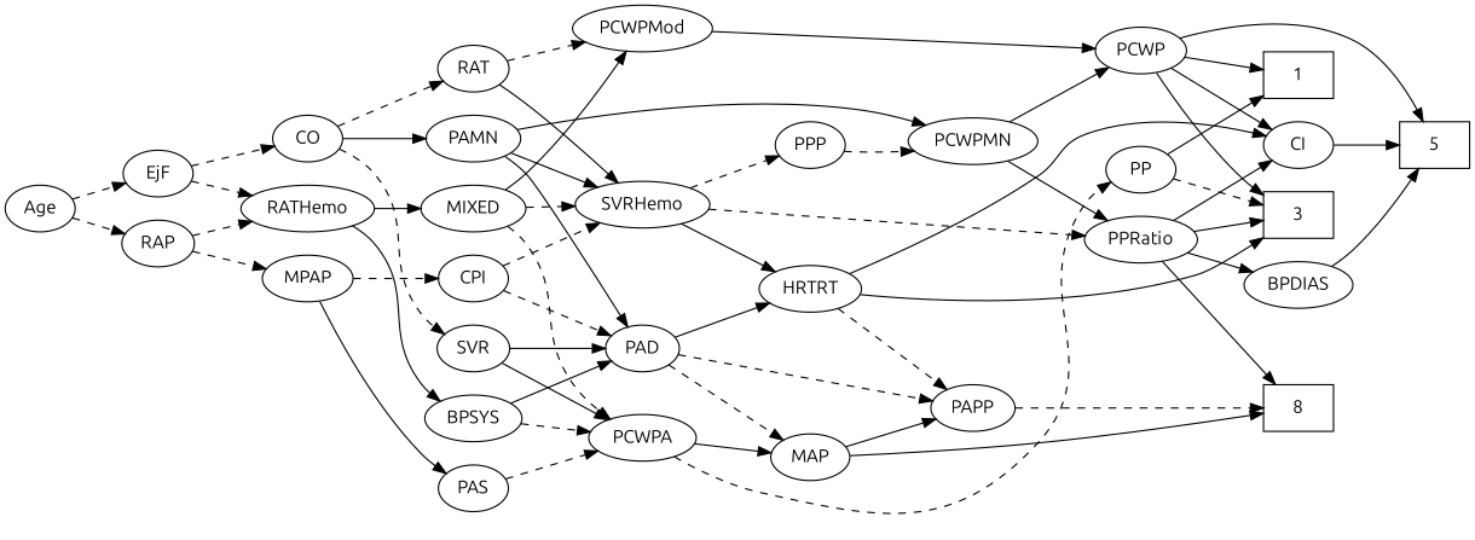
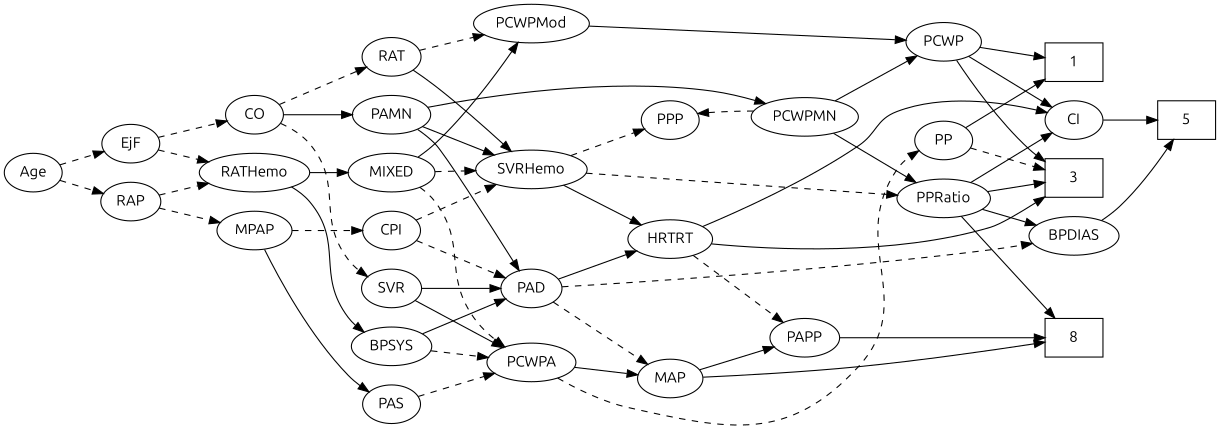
  strict digraph {
    fontname=Ubuntu
    rankdir=LR
    node [fontname=Ubuntu]
    edge [fontname=Ubuntu style=solid]
    1 [height=0.5 shape=box width=0.75]
    n2 [height=0.5 label=8 shape=box width=0.75]
    3 [height=0.5 shape=box width=0.75]
    5 [height=0.5 shape=box width=0.75]
    Age [height=0.5 width=0.75]
    EjF [height=0.5 width=0.75]
    RAP [height=0.5 width=0.77632]
    CO [height=0.5 width=0.75]
    RATHemo [height=0.5 width=1.3721]
    MPAP [height=0.5 width=0.97491]
    PAMN [height=0.5 width=1.011]
    RAT [height=0.5 width=0.75827]
    SVR [height=0.5 width=0.77632]
    MIXED [height=0.5 width=1.1193]
    BPSYS [height=0.5 width=1.0471]
    PAS [height=0.5 width=0.75]
    CPI [height=0.5 width=0.75]
    SVRHemo [height=0.5 width=1.3902]
    PAD [height=0.5 width=0.79437]
    PCWPMN [height=0.5 width=1.3902]
    PCWPMod [height=0.5 width=1.4443]
    PCWPA [height=0.5 width=1.1555]
    PCWP [height=0.5 width=0.97491]
    MAP [height=0.5 width=0.84854]
    PP [height=0.5 width=0.75]
    HRTRT [height=0.5 width=1.1013]
    PPP [height=0.5 width=0.75]
    PPRatio [height=0.5 width=1.1013]
    CI [height=0.5 width=0.75]
    PAPP [height=0.5 width=0.88464]
    BPDIAS [height=0.5 width=1.1735]
    Age -> EjF [style=dashed]
    Age -> RAP [style=dashed]
    EjF -> CO [style=dashed]
    EjF -> RATHemo [style=dashed]
    RAP -> RATHemo [style=dashed]
    RAP -> MPAP [style=dashed]
    CO -> PAMN
    CO -> RAT [style=dashed]
    CO -> SVR [style=dashed]
    RATHemo -> MIXED
    RATHemo -> BPSYS
    MPAP -> PAS
    MPAP -> CPI [style=dashed]
    PAMN -> SVRHemo
    PAMN -> PAD
    PAMN -> PCWPMN
    RAT -> SVRHemo
    RAT -> PCWPMod [style=dashed]
    SVR -> PAD
    SVR -> PCWPA
    MIXED -> SVRHemo [style=dashed]
    MIXED -> PCWPMod
    MIXED -> PCWPA [style=dashed]
    BPSYS -> PAD
    BPSYS -> PCWPA [style=dashed]
    PAS -> PCWPA [style=dashed]
    CPI -> SVRHemo [style=dashed]
    CPI -> PAD [style=dashed]
    SVRHemo -> HRTRT
    SVRHemo -> PPP [style=dashed]
    SVRHemo -> PPRatio [style=dashed]
    PAD -> MAP [style=dashed]
    PAD -> HRTRT
-   PAD -> PAPP [style=dashed]
+   PAD -> BPDIAS [style=dashed]
    PCWPMN -> PCWP
-   PPP -> PCWPMN [style=dashed]
+   PCWPMN -> PPP [style=dashed]
    PCWPMN -> PPRatio
    PCWPMod -> PCWP
    PCWPA -> MAP
    PCWPA -> PP [style=dashed]
    PCWP -> 1
    PCWP -> 3
-   PCWP -> 5
    PCWP -> CI
    MAP -> n2
    MAP -> PAPP
    PP -> 1
    PP -> 3 [style=dashed]
    HRTRT -> 3
    HRTRT -> CI
    HRTRT -> PAPP [style=dashed]
    PPRatio -> n2
    PPRatio -> 3
    PPRatio -> CI
    PPRatio -> BPDIAS
    CI -> 5
-   PAPP -> n2 [style=dashed]
+   PAPP -> n2
    BPDIAS -> 5
  }
